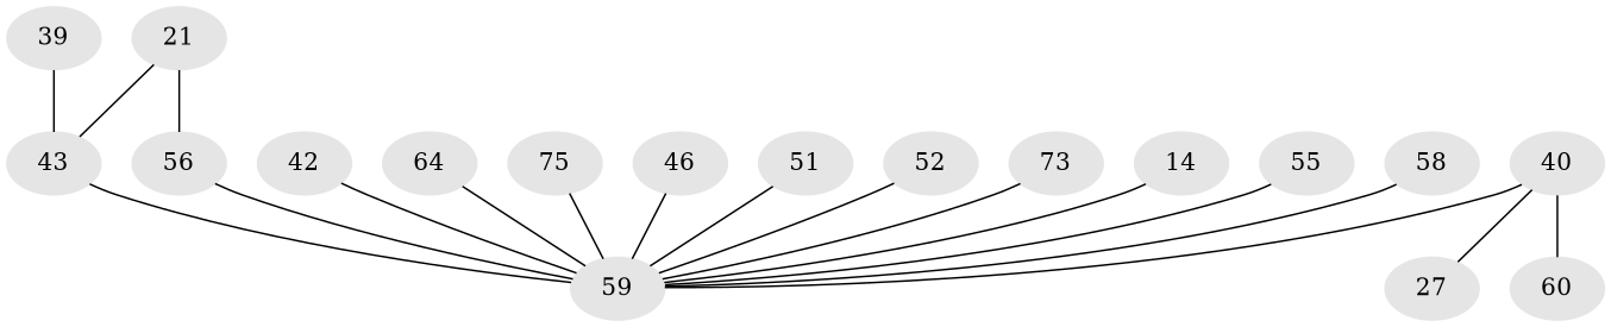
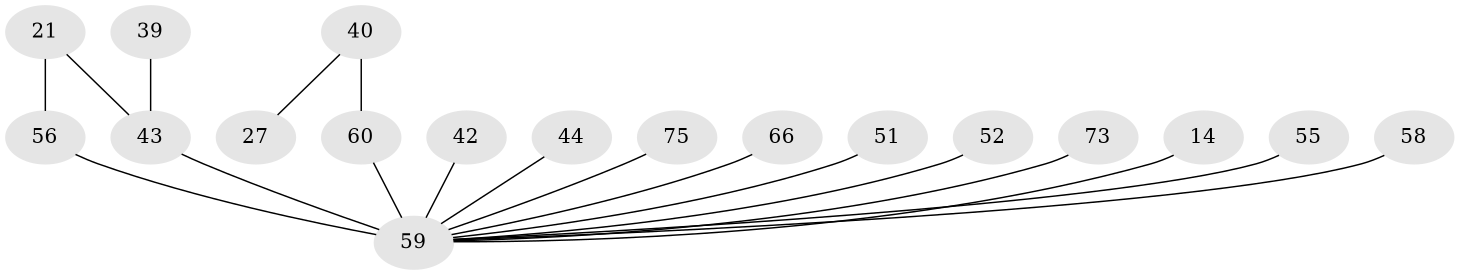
  graph {
    node [color=gray90 style=filled]
    21 [super="+15"]
    43 [super="+35"]
    56 [super="+2+4"]
    59 [super="+31+50+3+49+29+32"]
    39
    40 [super="+17"]
    n7 [label=27]
    60 [super="+48"]
    42
-   44 [label=64]
+   44
    n11 [label=75 super="+41"]
-   46 [super="+24+30"]
+   46 [super="+24+30" label=66]
    51 [super="+8+37"]
    52
    n15 [label=73]
    n16 [label=14]
    55
    58
    21 -- 43
    21 -- 56
    43 -- 59 [weight=3]
    56 -- 59 [weight=5]
    39 -- 43
-   40 -- 59 [weight=3]
+   60 -- 59 [weight=3]
    40 -- n7
    40 -- 60 [weight=2]
    42 -- 59
    44 -- 59
    n11 -- 59
    46 -- 59
    51 -- 59 [weight=2]
    52 -- 59
    n15 -- 59
    n16 -- 59
    55 -- 59
    58 -- 59
  }
